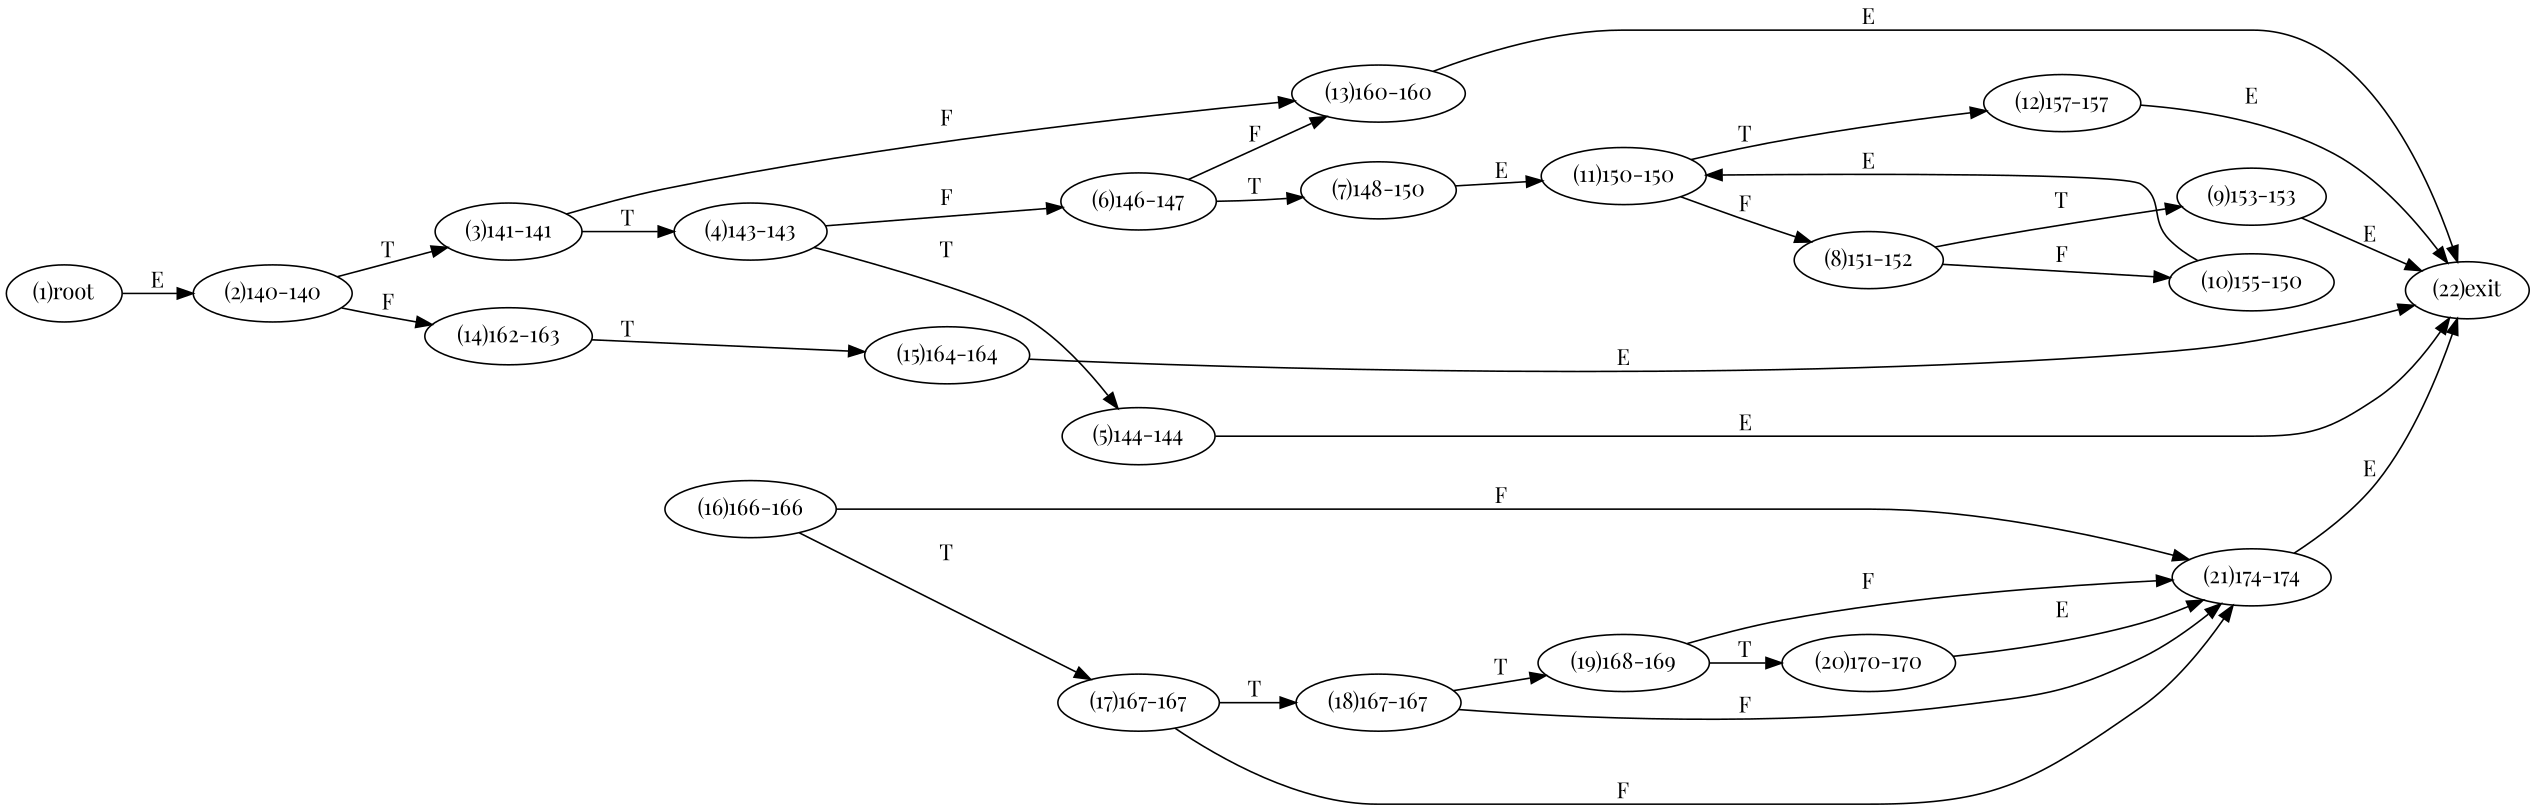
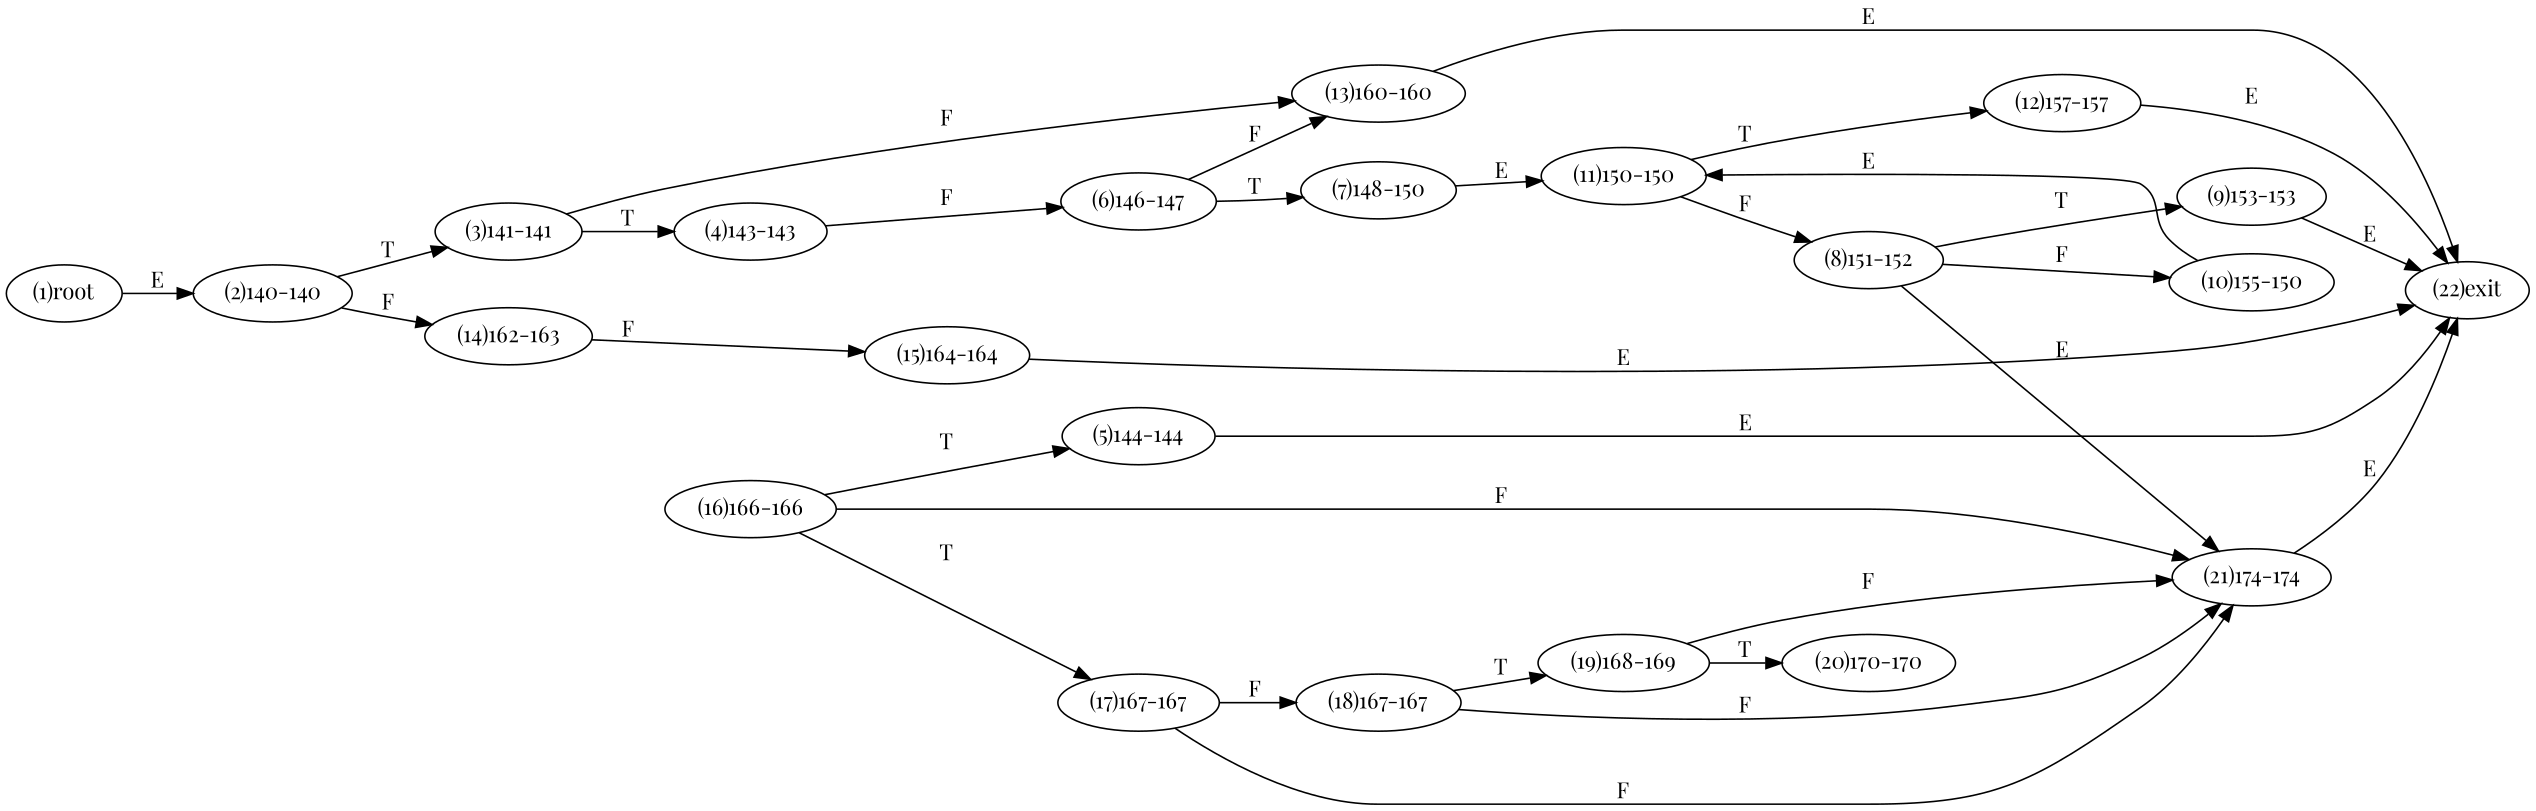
  digraph {
    fontname="Playfair Display"
    rankdir=LR
    node [fontname="Playfair Display"]
    edge [fontname="Playfair Display"]
    n1 [label="(1)root"]
    n2 [label="(2)140-140"]
    n3 [label="(3)141-141"]
    n4 [label="(14)162-163"]
    n5 [label="(4)143-143"]
    n6 [label="(13)160-160"]
    n7 [label="(15)164-164"]
    n8 [label="(5)144-144"]
    n9 [label="(6)146-147"]
    n10 [label="(22)exit"]
    n11 [label="(7)148-150"]
    n12 [label="(11)150-150"]
    n13 [label="(8)151-152"]
    n14 [label="(12)157-157"]
    n15 [label="(9)153-153"]
    n16 [label="(10)155-150"]
    n17 [label="(16)166-166"]
    n18 [label="(17)167-167"]
    n19 [label="(21)174-174"]
    n20 [label="(18)167-167"]
    n21 [label="(19)168-169"]
    n22 [label="(20)170-170"]
    n1 -> n2 [label=E]
    n2 -> n3 [label=T]
    n2 -> n4 [label=F]
    n3 -> n5 [label=T]
    n3 -> n6 [label=F]
-   n4 -> n7 [label=T]
-   n5 -> n8 [label=T]
+   n4 -> n7 [label=F]
+   n17 -> n8 [label=T]
    n5 -> n9 [label=F]
    n6 -> n10 [label=E]
    n7 -> n10 [label=E]
    n8 -> n10 [label=E]
    n9 -> n6 [label=F]
    n9 -> n11 [label=T]
    n11 -> n12 [label=E]
    n12 -> n13 [label=F]
    n12 -> n14 [label=T]
    n13 -> n15 [label=T]
    n13 -> n16 [label=F]
    n14 -> n10 [label=E]
    n15 -> n10 [label=E]
    n16 -> n12 [label=E]
    n17 -> n18 [label=T]
    n17 -> n19 [label=F]
    n18 -> n19 [label=F]
-   n18 -> n20 [label=T]
+   n18 -> n20 [label=F]
    n19 -> n10 [label=E]
    n20 -> n19 [label=F]
    n20 -> n21 [label=T]
    n21 -> n19 [label=F]
    n21 -> n22 [label=T]
-   n22 -> n19 [label=E]
+   n13 -> n19 [label=E]
  }
